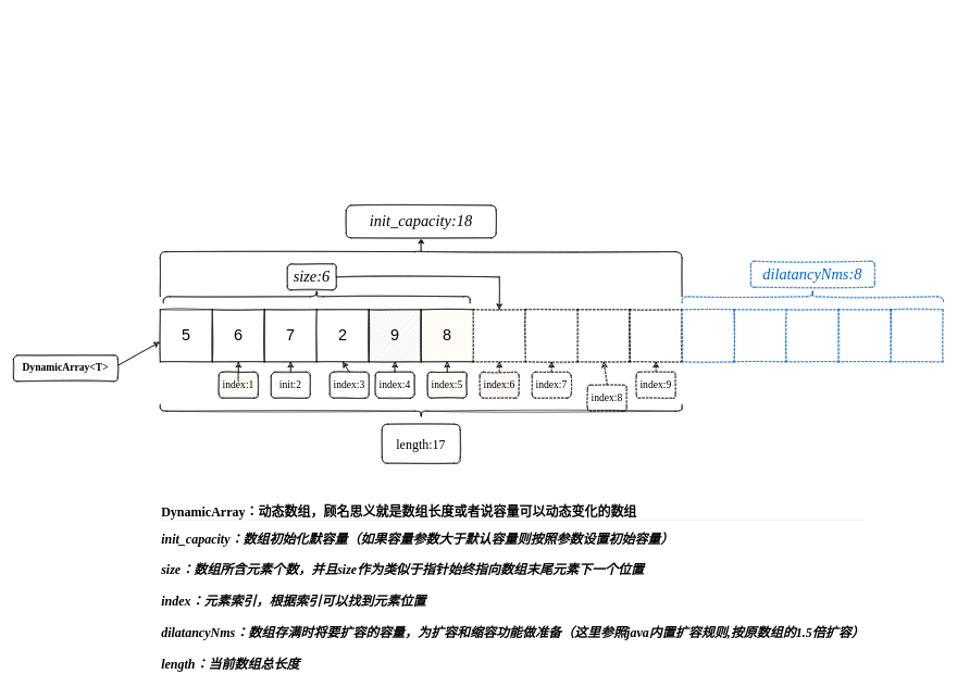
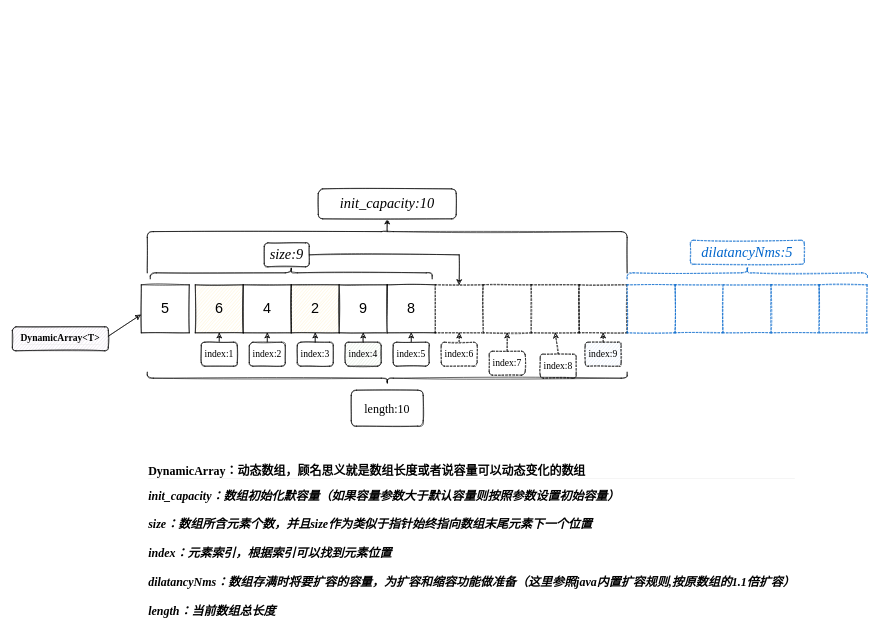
  <mxCell id="0" />
  <mxCell id="1" parent="0" />
- <mxCell id="2" value="5" style="whiteSpace=wrap;html=1;aspect=fixed;sketch=1;fontSize=24;shadow=0;" parent="1" vertex="1"><mxGeometry x="245" y="474.37" width="80" height="80" as="geometry" /></mxCell>
- <mxCell id="3" value="6" style="whiteSpace=wrap;html=1;aspect=fixed;sketch=1;fontSize=24;shadow=0;" parent="1" vertex="1"><mxGeometry x="325" y="474.37" width="80" height="80" as="geometry" /></mxCell>
- <mxCell id="4" value="7" style="whiteSpace=wrap;html=1;aspect=fixed;sketch=1;fontSize=24;shadow=0;" parent="1" vertex="1"><mxGeometry x="405" y="474.37" width="80" height="80" as="geometry" /></mxCell>
- <mxCell id="5" value="2" style="whiteSpace=wrap;html=1;aspect=fixed;sketch=1;fontSize=24;shadow=0;" parent="1" vertex="1"><mxGeometry x="485" y="474.37" width="80" height="80" as="geometry" /></mxCell>
- <mxCell id="6" value="9" style="whiteSpace=wrap;html=1;aspect=fixed;sketch=1;fontSize=24;shadow=0;fillColor=#d5e8d4;" parent="1" vertex="1"><mxGeometry x="565" y="474.37" width="80" height="80" as="geometry" /></mxCell>
- <mxCell id="7" value="8" style="whiteSpace=wrap;html=1;aspect=fixed;sketch=1;fontSize=24;shadow=0;fillColor=#fff2cc;" parent="1" vertex="1"><mxGeometry x="645" y="474.37" width="80" height="80" as="geometry" /></mxCell>
+ <mxCell id="2" value="5" style="whiteSpace=wrap;html=1;aspect=fixed;sketch=1;fontSize=24;shadow=0;" parent="1" vertex="1"><mxGeometry x="235" y="474.37" width="80" height="80" as="geometry" /></mxCell>
+ <mxCell id="3" value="6" style="whiteSpace=wrap;html=1;aspect=fixed;sketch=1;fontSize=24;shadow=0;fillColor=#fff2cc;" parent="1" vertex="1"><mxGeometry x="325" y="474.37" width="80" height="80" as="geometry" /></mxCell>
+ <mxCell id="4" value="4" style="whiteSpace=wrap;html=1;aspect=fixed;sketch=1;fontSize=24;shadow=0;" parent="1" vertex="1"><mxGeometry x="405" y="474.37" width="80" height="80" as="geometry" /></mxCell>
+ <mxCell id="5" value="2" style="whiteSpace=wrap;html=1;aspect=fixed;sketch=1;fontSize=24;shadow=0;fillColor=#fff2cc;" parent="1" vertex="1"><mxGeometry x="485" y="474.37" width="80" height="80" as="geometry" /></mxCell>
+ <mxCell id="6" value="9" style="whiteSpace=wrap;html=1;aspect=fixed;sketch=1;fontSize=24;shadow=0;" parent="1" vertex="1"><mxGeometry x="565" y="474.37" width="80" height="80" as="geometry" /></mxCell>
+ <mxCell id="7" value="8" style="whiteSpace=wrap;html=1;aspect=fixed;sketch=1;fontSize=24;shadow=0;" parent="1" vertex="1"><mxGeometry x="645" y="474.37" width="80" height="80" as="geometry" /></mxCell>
  <mxCell id="8" value="" style="whiteSpace=wrap;html=1;aspect=fixed;sketch=1;dashed=1;fontSize=24;shadow=0;" parent="1" vertex="1"><mxGeometry x="725" y="474.37" width="80" height="80" as="geometry" /></mxCell>
  <mxCell id="9" value="" style="whiteSpace=wrap;html=1;aspect=fixed;sketch=1;dashed=1;fontSize=24;shadow=0;" parent="1" vertex="1"><mxGeometry x="805" y="474.37" width="80" height="80" as="geometry" /></mxCell>
  <mxCell id="10" value="" style="whiteSpace=wrap;html=1;aspect=fixed;sketch=1;dashed=1;fontSize=24;shadow=0;" parent="1" vertex="1"><mxGeometry x="885" y="474.37" width="80" height="80" as="geometry" /></mxCell>
  <mxCell id="11" value="" style="whiteSpace=wrap;html=1;aspect=fixed;sketch=1;dashed=1;fontSize=24;shadow=0;" parent="1" vertex="1"><mxGeometry x="965" y="474.37" width="80" height="80" as="geometry" /></mxCell>
  <mxCell id="12" style="edgeStyle=orthogonalEdgeStyle;rounded=0;orthogonalLoop=1;jettySize=auto;html=1;fontFamily=Comic Sans MS;fontSize=24;fontColor=default;sketch=1;shadow=0;" parent="1" source="13" edge="1"><mxGeometry relative="1" as="geometry"><mxPoint x="645" y="364.37" as="targetPoint" /></mxGeometry></mxCell>
  <mxCell id="13" value="" style="shape=curlyBracket;whiteSpace=wrap;html=1;rounded=1;flipH=1;sketch=1;fontSize=24;rotation=-90;size=0;shadow=0;" parent="1" vertex="1"><mxGeometry x="610.63" y="20" width="68.75" height="800" as="geometry" /></mxCell>
- <mxCell id="14" value="&lt;font&gt;&lt;i&gt;init_capacity:18&lt;/i&gt;&lt;/font&gt;" style="rounded=1;whiteSpace=wrap;html=1;sketch=1;fontSize=24;fontColor=default;labelBackgroundColor=none;labelBorderColor=none;fontFamily=Comic Sans MS;shadow=0;" parent="1" vertex="1"><mxGeometry x="530" y="314.37" width="230" height="50" as="geometry" /></mxCell>
+ <mxCell id="14" value="&lt;font&gt;&lt;i&gt;init_capacity:10&lt;/i&gt;&lt;/font&gt;" style="rounded=1;whiteSpace=wrap;html=1;sketch=1;fontSize=24;fontColor=default;labelBackgroundColor=none;labelBorderColor=none;fontFamily=Comic Sans MS;shadow=0;" parent="1" vertex="1"><mxGeometry x="530" y="314.37" width="230" height="50" as="geometry" /></mxCell>
  <mxCell id="15" value="" style="shape=curlyBracket;whiteSpace=wrap;html=1;rounded=1;flipH=1;labelBackgroundColor=none;labelBorderColor=none;sketch=1;fontFamily=Comic Sans MS;fontSize=24;fontColor=default;rotation=-90;size=0.5;shadow=0;" parent="1" vertex="1"><mxGeometry x="475" y="219.37" width="20" height="470" as="geometry" /></mxCell>
  <mxCell id="16" value="" style="endArrow=classic;html=1;rounded=0;fontFamily=Comic Sans MS;fontSize=24;fontColor=default;exitX=0.5;exitY=0;exitDx=0;exitDy=0;entryX=0.5;entryY=1;entryDx=0;entryDy=0;sketch=1;shadow=0;" parent="1" edge="1"><mxGeometry width="50" height="50" relative="1" as="geometry"><mxPoint x="365" y="584.37" as="sourcePoint" /><mxPoint x="365" y="554.37" as="targetPoint" /></mxGeometry></mxCell>
  <mxCell id="17" value="" style="endArrow=classic;html=1;rounded=0;fontFamily=Comic Sans MS;fontSize=24;fontColor=default;exitX=0.5;exitY=0;exitDx=0;exitDy=0;entryX=0.5;entryY=1;entryDx=0;entryDy=0;startArrow=none;sketch=1;shadow=0;" parent="1" source="29" edge="1"><mxGeometry width="50" height="50" relative="1" as="geometry"><mxPoint x="445" y="638.37" as="sourcePoint" /><mxPoint x="445" y="554.37" as="targetPoint" /></mxGeometry></mxCell>
  <mxCell id="18" style="edgeStyle=orthogonalEdgeStyle;rounded=0;orthogonalLoop=1;jettySize=auto;html=1;fontFamily=Comic Sans MS;fontSize=24;fontColor=#000000;strokeColor=#000000;sketch=1;shadow=0;" parent="1" source="19" target="8" edge="1"><mxGeometry relative="1" as="geometry" /></mxCell>
- <mxCell id="19" value="&lt;i&gt;size:6&lt;/i&gt;" style="rounded=1;whiteSpace=wrap;html=1;sketch=1;fontSize=24;labelBackgroundColor=none;labelBorderColor=none;fontFamily=Comic Sans MS;shadow=0;fillColor=none;strokeColor=#000000;fontColor=#000000;" parent="1" vertex="1"><mxGeometry x="440" y="404.37" width="75" height="40" as="geometry" /></mxCell>
- <mxCell id="20" value="index:3" style="rounded=1;whiteSpace=wrap;html=1;labelBackgroundColor=none;labelBorderColor=none;sketch=1;fontFamily=Comic Sans MS;fontSize=16;fontColor=default;shadow=0;" parent="1" vertex="1"><mxGeometry x="505" y="570" width="60" height="40" as="geometry" /></mxCell>
+ <mxCell id="19" value="&lt;i&gt;size:9&lt;/i&gt;" style="rounded=1;whiteSpace=wrap;html=1;sketch=1;fontSize=24;labelBackgroundColor=none;labelBorderColor=none;fontFamily=Comic Sans MS;shadow=0;fillColor=none;strokeColor=#000000;fontColor=#000000;" parent="1" vertex="1"><mxGeometry x="440" y="404.37" width="75" height="40" as="geometry" /></mxCell>
+ <mxCell id="20" value="index:3" style="rounded=1;whiteSpace=wrap;html=1;labelBackgroundColor=none;labelBorderColor=none;sketch=1;fontFamily=Comic Sans MS;fontSize=16;fontColor=default;shadow=0;" parent="1" vertex="1"><mxGeometry x="495" y="570" width="60" height="40" as="geometry" /></mxCell>
  <mxCell id="21" value="" style="endArrow=classic;html=1;rounded=0;fontFamily=Comic Sans MS;fontSize=24;fontColor=default;exitX=0.5;exitY=0;exitDx=0;exitDy=0;entryX=0.5;entryY=1;entryDx=0;entryDy=0;sketch=1;shadow=0;" parent="1" source="20" edge="1"><mxGeometry width="50" height="50" relative="1" as="geometry"><mxPoint x="1005" y="714.37" as="sourcePoint" /><mxPoint x="525" y="554.37" as="targetPoint" /></mxGeometry></mxCell>
- <mxCell id="22" value="index:4" style="rounded=1;whiteSpace=wrap;html=1;labelBackgroundColor=none;labelBorderColor=none;sketch=1;fontFamily=Comic Sans MS;fontSize=16;fontColor=default;shadow=0;" parent="1" vertex="1"><mxGeometry x="575" y="570" width="60" height="40" as="geometry" /></mxCell>
+ <mxCell id="22" value="index:4" style="rounded=1;whiteSpace=wrap;html=1;labelBackgroundColor=none;labelBorderColor=none;sketch=1;fontFamily=Comic Sans MS;fontSize=16;fontColor=default;shadow=0;fillColor=#d5e8d4;" parent="1" vertex="1"><mxGeometry x="575" y="570" width="60" height="40" as="geometry" /></mxCell>
  <mxCell id="23" value="" style="endArrow=classic;html=1;rounded=0;fontFamily=Comic Sans MS;fontSize=24;fontColor=default;exitX=0.5;exitY=0;exitDx=0;exitDy=0;entryX=0.5;entryY=1;entryDx=0;entryDy=0;sketch=1;shadow=0;" parent="1" source="22" edge="1"><mxGeometry width="50" height="50" relative="1" as="geometry"><mxPoint x="1085" y="714.37" as="sourcePoint" /><mxPoint x="605" y="554.37" as="targetPoint" /></mxGeometry></mxCell>
  <mxCell id="24" value="" style="endArrow=classic;html=1;rounded=0;fontFamily=Comic Sans MS;fontSize=24;fontColor=default;exitX=0.5;exitY=0;exitDx=0;exitDy=0;entryX=0.5;entryY=1;entryDx=0;entryDy=0;sketch=1;shadow=0;" parent="1" source="25" edge="1"><mxGeometry width="50" height="50" relative="1" as="geometry"><mxPoint x="1165" y="714.37" as="sourcePoint" /><mxPoint x="685" y="554.37" as="targetPoint" /></mxGeometry></mxCell>
- <mxCell id="25" value="index:5" style="rounded=1;whiteSpace=wrap;html=1;labelBackgroundColor=none;labelBorderColor=none;sketch=1;fontFamily=Comic Sans MS;fontSize=16;fontColor=default;shadow=0;fillColor=#fff2cc;" parent="1" vertex="1"><mxGeometry x="655" y="570" width="60" height="40" as="geometry" /></mxCell>
+ <mxCell id="25" value="index:5" style="rounded=1;whiteSpace=wrap;html=1;labelBackgroundColor=none;labelBorderColor=none;sketch=1;fontFamily=Comic Sans MS;fontSize=16;fontColor=default;shadow=0;" parent="1" vertex="1"><mxGeometry x="655" y="570" width="60" height="40" as="geometry" /></mxCell>
  <mxCell id="26" value="" style="endArrow=classic;html=1;rounded=0;fontFamily=Comic Sans MS;fontSize=24;fontColor=default;entryX=-0.012;entryY=0.625;entryDx=0;entryDy=0;entryPerimeter=0;sketch=1;shadow=0;" parent="1" target="2" edge="1"><mxGeometry width="50" height="50" relative="1" as="geometry"><mxPoint x="180" y="560" as="sourcePoint" /><mxPoint x="810" y="554.37" as="targetPoint" /></mxGeometry></mxCell>
- <mxCell id="27" value="&lt;h1 style=&quot;box-sizing: border-box; break-after: avoid-page; break-inside: avoid; orphans: 4; margin-top: 1rem; margin-bottom: 1rem; position: relative; line-height: 1.2; cursor: text; border-bottom: 1px solid rgb(238, 238, 238); text-align: start; font-size: 16px;&quot; class=&quot;md-end-block md-heading md-focus&quot;&gt;DynamicArray&amp;lt;T&amp;gt;&lt;/h1&gt;" style="rounded=1;whiteSpace=wrap;html=1;labelBackgroundColor=none;labelBorderColor=none;sketch=1;fontFamily=Comic Sans MS;fontSize=24;fontColor=default;fillStyle=auto;fontStyle=0;shadow=0;" parent="1" vertex="1"><mxGeometry x="20" y="544.37" width="160" height="40" as="geometry" /></mxCell>
- <mxCell id="28" value="index:1" style="rounded=1;whiteSpace=wrap;html=1;labelBackgroundColor=none;labelBorderColor=none;sketch=1;fontFamily=Comic Sans MS;fontSize=16;fontColor=default;shadow=0;fillColor=#ffe6cc;" parent="1" vertex="1"><mxGeometry x="335" y="570" width="60" height="40" as="geometry" /></mxCell>
- <mxCell id="29" value="init:2" style="rounded=1;whiteSpace=wrap;html=1;labelBackgroundColor=none;labelBorderColor=none;sketch=1;fontFamily=Comic Sans MS;fontSize=16;fontColor=default;shadow=0;" parent="1" vertex="1"><mxGeometry x="415" y="570" width="60" height="40" as="geometry" /></mxCell>
+ <mxCell id="27" value="&lt;h1 style=&quot;box-sizing: border-box; break-after: avoid-page; break-inside: avoid; orphans: 4; margin-top: 1rem; margin-bottom: 1rem; position: relative; line-height: 1.2; cursor: text; border-bottom: 1px solid rgb(238, 238, 238); text-align: start; font-size: 16px;&quot; class=&quot;md-end-block md-heading md-focus&quot;&gt;DynamicArray&amp;lt;T&amp;gt;&lt;/h1&gt;" style="rounded=1;whiteSpace=wrap;html=1;labelBackgroundColor=none;labelBorderColor=none;sketch=1;fontFamily=Comic Sans MS;fontSize=24;fontColor=default;fillStyle=auto;fontStyle=0;shadow=0;fillColor=#e1d5e7;" parent="1" vertex="1"><mxGeometry x="20" y="544.37" width="160" height="40" as="geometry" /></mxCell>
+ <mxCell id="28" value="index:1" style="rounded=1;whiteSpace=wrap;html=1;labelBackgroundColor=none;labelBorderColor=none;sketch=1;fontFamily=Comic Sans MS;fontSize=16;fontColor=default;shadow=0;" parent="1" vertex="1"><mxGeometry x="335" y="570" width="60" height="40" as="geometry" /></mxCell>
+ <mxCell id="29" value="index:2" style="rounded=1;whiteSpace=wrap;html=1;labelBackgroundColor=none;labelBorderColor=none;sketch=1;fontFamily=Comic Sans MS;fontSize=16;fontColor=default;shadow=0;" parent="1" vertex="1"><mxGeometry x="415" y="570" width="60" height="40" as="geometry" /></mxCell>
  <mxCell id="30" value="" style="endArrow=classic;html=1;rounded=0;fontFamily=Comic Sans MS;fontSize=24;fontColor=default;exitX=0.5;exitY=0;exitDx=0;exitDy=0;entryX=0.5;entryY=1;entryDx=0;entryDy=0;dashed=1;sketch=1;shadow=0;" parent="1" source="31" edge="1"><mxGeometry width="50" height="50" relative="1" as="geometry"><mxPoint x="1245" y="714.37" as="sourcePoint" /><mxPoint x="765" y="554.37" as="targetPoint" /></mxGeometry></mxCell>
- <mxCell id="31" value="index:6" style="rounded=1;whiteSpace=wrap;html=1;labelBackgroundColor=none;labelBorderColor=none;sketch=1;fontFamily=Comic Sans MS;fontSize=16;fontColor=default;dashed=1;shadow=0;horizontal=1;fillColor=#f8cecc;" parent="1" vertex="1"><mxGeometry x="735" y="570" width="60" height="40" as="geometry" /></mxCell>
+ <mxCell id="31" value="index:6" style="rounded=1;whiteSpace=wrap;html=1;labelBackgroundColor=none;labelBorderColor=none;sketch=1;fontFamily=Comic Sans MS;fontSize=16;fontColor=default;dashed=1;shadow=0;horizontal=1;" parent="1" vertex="1"><mxGeometry x="735" y="570" width="60" height="40" as="geometry" /></mxCell>
  <mxCell id="32" value="" style="endArrow=classic;html=1;rounded=0;fontFamily=Comic Sans MS;fontSize=24;fontColor=default;exitX=0.5;exitY=0;exitDx=0;exitDy=0;entryX=0.5;entryY=1;entryDx=0;entryDy=0;dashed=1;sketch=1;shadow=0;" parent="1" source="33" edge="1"><mxGeometry width="50" height="50" relative="1" as="geometry"><mxPoint x="1325" y="714.37" as="sourcePoint" /><mxPoint x="845" y="554.37" as="targetPoint" /></mxGeometry></mxCell>
- <mxCell id="33" value="index:7" style="rounded=1;whiteSpace=wrap;html=1;labelBackgroundColor=none;labelBorderColor=none;sketch=1;fontFamily=Comic Sans MS;fontSize=16;fontColor=default;dashed=1;shadow=0;" parent="1" vertex="1"><mxGeometry x="815" y="570" width="60" height="40" as="geometry" /></mxCell>
+ <mxCell id="33" value="index:7" style="rounded=1;whiteSpace=wrap;html=1;labelBackgroundColor=none;labelBorderColor=none;sketch=1;fontFamily=Comic Sans MS;fontSize=16;fontColor=default;dashed=1;shadow=0;" parent="1" vertex="1"><mxGeometry x="815" y="585" width="60" height="40" as="geometry" /></mxCell>
  <mxCell id="34" value="" style="endArrow=classic;html=1;rounded=0;fontFamily=Comic Sans MS;fontSize=24;fontColor=default;exitX=0.5;exitY=0;exitDx=0;exitDy=0;entryX=0.5;entryY=1;entryDx=0;entryDy=0;dashed=1;sketch=1;shadow=0;" parent="1" source="35" edge="1"><mxGeometry width="50" height="50" relative="1" as="geometry"><mxPoint x="1405" y="714.37" as="sourcePoint" /><mxPoint x="925" y="554.37" as="targetPoint" /></mxGeometry></mxCell>
  <mxCell id="35" value="index:8" style="rounded=1;whiteSpace=wrap;html=1;labelBackgroundColor=none;labelBorderColor=none;sketch=1;fontFamily=Comic Sans MS;fontSize=16;fontColor=default;dashed=1;shadow=0;" parent="1" vertex="1"><mxGeometry x="900" y="590" width="60" height="40" as="geometry" /></mxCell>
  <mxCell id="36" value="" style="endArrow=classic;html=1;rounded=0;fontFamily=Comic Sans MS;fontSize=24;fontColor=default;exitX=0.5;exitY=0;exitDx=0;exitDy=0;entryX=0.5;entryY=1;entryDx=0;entryDy=0;dashed=1;sketch=1;shadow=0;" parent="1" source="37" edge="1"><mxGeometry width="50" height="50" relative="1" as="geometry"><mxPoint x="1485" y="714.37" as="sourcePoint" /><mxPoint x="1005" y="554.37" as="targetPoint" /></mxGeometry></mxCell>
- <mxCell id="37" value="index:9" style="rounded=1;whiteSpace=wrap;html=1;labelBackgroundColor=none;labelBorderColor=none;sketch=1;fontFamily=Comic Sans MS;fontSize=16;fontColor=default;dashed=1;shadow=0;" parent="1" vertex="1"><mxGeometry x="975" y="570" width="60" height="40" as="geometry" /></mxCell>
- <mxCell id="38" value="&lt;h1 style=&quot;box-sizing: border-box; break-after: avoid-page; break-inside: avoid; orphans: 4; margin-top: 1rem; margin-bottom: 1rem; position: relative; line-height: 1.2; cursor: text; border-bottom: 1px solid rgb(238, 238, 238); font-size: 20px;&quot; class=&quot;md-end-block md-heading md-focus&quot;&gt;DynamicArray：动态数组，顾名思义就是数组长度或者说容量可以动态变化的数组&lt;/h1&gt;&lt;div style=&quot;font-size: 20px;&quot;&gt;&lt;i style=&quot;font-size: 20px;&quot;&gt;&lt;b&gt;init_capacity：数组初始化默容量（如果容量参数大于默认容量则按照参数设置初始容量）&lt;/b&gt;&lt;/i&gt;&lt;/div&gt;&lt;div style=&quot;font-size: 20px;&quot;&gt;&lt;i style=&quot;font-size: 20px;&quot;&gt;&lt;b&gt;&lt;br&gt;&lt;/b&gt;&lt;/i&gt;&lt;/div&gt;&lt;div style=&quot;font-size: 20px;&quot;&gt;&lt;i&gt;&lt;b&gt;size：数组所含元素个数，并且size作为类似于指针始终指向数组末尾元素下一个位置&lt;/b&gt;&lt;/i&gt;&lt;i style=&quot;font-size: 20px;&quot;&gt;&lt;b&gt;&lt;br&gt;&lt;/b&gt;&lt;/i&gt;&lt;/div&gt;&lt;div style=&quot;font-size: 20px;&quot;&gt;&lt;i&gt;&lt;b&gt;&lt;br&gt;&lt;/b&gt;&lt;/i&gt;&lt;/div&gt;&lt;div style=&quot;font-size: 20px;&quot;&gt;&lt;i&gt;&lt;b&gt;index：元素索引，根据索引可以找到元素位置&lt;/b&gt;&lt;/i&gt;&lt;/div&gt;&lt;div style=&quot;font-size: 20px;&quot;&gt;&lt;i&gt;&lt;b&gt;&lt;br&gt;&lt;/b&gt;&lt;/i&gt;&lt;/div&gt;&lt;div style=&quot;&quot;&gt;&lt;i style=&quot;&quot;&gt;&lt;b&gt;dilatancyNms：数组存满时将要扩容的容量，为扩容和缩容功能做准备（这里参照java内置扩容规则,按原数组的1.5倍扩容）&lt;/b&gt;&lt;/i&gt;&lt;/div&gt;&lt;br&gt;&lt;div style=&quot;&quot;&gt;&lt;i style=&quot;background-color: initial;&quot;&gt;&lt;b&gt;length：当前数组总长度&lt;/b&gt;&lt;/i&gt;&lt;br&gt;&lt;/div&gt;" style="rounded=0;whiteSpace=wrap;html=1;shadow=0;glass=0;dashed=1;labelBackgroundColor=none;labelBorderColor=none;sketch=1;fillStyle=auto;strokeColor=none;fontFamily=Comic Sans MS;fontSize=20;fontColor=default;fillColor=none;gradientColor=none;labelPosition=center;verticalLabelPosition=middle;align=left;verticalAlign=top;" parent="1" vertex="1"><mxGeometry x="245" y="750" width="1195" height="300" as="geometry" /></mxCell>
+ <mxCell id="37" value="index:9" style="rounded=1;whiteSpace=wrap;html=1;labelBackgroundColor=none;labelBorderColor=none;sketch=1;fontFamily=Comic Sans MS;fontSize=16;fontColor=default;dashed=1;shadow=0;fillColor=#dae8fc;" parent="1" vertex="1"><mxGeometry x="975" y="570" width="60" height="40" as="geometry" /></mxCell>
+ <mxCell id="38" value="&lt;h1 style=&quot;box-sizing: border-box; break-after: avoid-page; break-inside: avoid; orphans: 4; margin-top: 1rem; margin-bottom: 1rem; position: relative; line-height: 1.2; cursor: text; border-bottom: 1px solid rgb(238, 238, 238); font-size: 20px;&quot; class=&quot;md-end-block md-heading md-focus&quot;&gt;DynamicArray：动态数组，顾名思义就是数组长度或者说容量可以动态变化的数组&lt;/h1&gt;&lt;div style=&quot;font-size: 20px;&quot;&gt;&lt;i style=&quot;font-size: 20px;&quot;&gt;&lt;b&gt;init_capacity：数组初始化默容量（如果容量参数大于默认容量则按照参数设置初始容量）&lt;/b&gt;&lt;/i&gt;&lt;/div&gt;&lt;div style=&quot;font-size: 20px;&quot;&gt;&lt;i style=&quot;font-size: 20px;&quot;&gt;&lt;b&gt;&lt;br&gt;&lt;/b&gt;&lt;/i&gt;&lt;/div&gt;&lt;div style=&quot;font-size: 20px;&quot;&gt;&lt;i&gt;&lt;b&gt;size：数组所含元素个数，并且size作为类似于指针始终指向数组末尾元素下一个位置&lt;/b&gt;&lt;/i&gt;&lt;i style=&quot;font-size: 20px;&quot;&gt;&lt;b&gt;&lt;br&gt;&lt;/b&gt;&lt;/i&gt;&lt;/div&gt;&lt;div style=&quot;font-size: 20px;&quot;&gt;&lt;i&gt;&lt;b&gt;&lt;br&gt;&lt;/b&gt;&lt;/i&gt;&lt;/div&gt;&lt;div style=&quot;font-size: 20px;&quot;&gt;&lt;i&gt;&lt;b&gt;index：元素索引，根据索引可以找到元素位置&lt;/b&gt;&lt;/i&gt;&lt;/div&gt;&lt;div style=&quot;font-size: 20px;&quot;&gt;&lt;i&gt;&lt;b&gt;&lt;br&gt;&lt;/b&gt;&lt;/i&gt;&lt;/div&gt;&lt;div style=&quot;&quot;&gt;&lt;i style=&quot;&quot;&gt;&lt;b&gt;dilatancyNms：数组存满时将要扩容的容量，为扩容和缩容功能做准备（这里参照java内置扩容规则,按原数组的1.1倍扩容）&lt;/b&gt;&lt;/i&gt;&lt;/div&gt;&lt;br&gt;&lt;div style=&quot;&quot;&gt;&lt;i style=&quot;background-color: initial;&quot;&gt;&lt;b&gt;length：当前数组总长度&lt;/b&gt;&lt;/i&gt;&lt;br&gt;&lt;/div&gt;" style="rounded=0;whiteSpace=wrap;html=1;shadow=0;glass=0;dashed=1;labelBackgroundColor=none;labelBorderColor=none;sketch=1;fillStyle=auto;strokeColor=none;fontFamily=Comic Sans MS;fontSize=20;fontColor=default;fillColor=none;gradientColor=none;labelPosition=center;verticalLabelPosition=middle;align=left;verticalAlign=top;" parent="1" vertex="1"><mxGeometry x="245" y="750" width="1195" height="300" as="geometry" /></mxCell>
  <mxCell id="39" value="" style="whiteSpace=wrap;html=1;aspect=fixed;sketch=1;dashed=1;fontSize=24;strokeColor=#0066CC;shadow=0;" parent="1" vertex="1"><mxGeometry x="1045" y="474.37" width="80" height="80" as="geometry" /></mxCell>
  <mxCell id="40" value="" style="whiteSpace=wrap;html=1;aspect=fixed;sketch=1;dashed=1;fontSize=24;strokeColor=#0066CC;shadow=0;" parent="1" vertex="1"><mxGeometry x="1125" y="474.37" width="80" height="80" as="geometry" /></mxCell>
  <mxCell id="41" value="" style="whiteSpace=wrap;html=1;aspect=fixed;sketch=1;dashed=1;fontSize=24;strokeColor=#0066CC;shadow=0;" parent="1" vertex="1"><mxGeometry x="1205" y="474.37" width="80" height="80" as="geometry" /></mxCell>
  <mxCell id="42" value="" style="whiteSpace=wrap;html=1;aspect=fixed;sketch=1;dashed=1;fontSize=24;strokeColor=#0066CC;shadow=0;" parent="1" vertex="1"><mxGeometry x="1285" y="474.37" width="80" height="80" as="geometry" /></mxCell>
  <mxCell id="43" value="" style="whiteSpace=wrap;html=1;aspect=fixed;sketch=1;dashed=1;fontSize=24;strokeColor=#0066CC;shadow=0;" parent="1" vertex="1"><mxGeometry x="1365" y="474.37" width="80" height="80" as="geometry" /></mxCell>
  <mxCell id="44" value="" style="shape=curlyBracket;whiteSpace=wrap;html=1;rounded=1;flipH=1;dashed=1;labelBackgroundColor=none;labelBorderColor=none;sketch=1;fontFamily=Comic Sans MS;fontSize=24;fontColor=default;rotation=-90;size=0.5;shadow=0;strokeColor=#0066CC;" parent="1" vertex="1"><mxGeometry x="1235.31" y="254.05" width="20" height="400.63" as="geometry" /></mxCell>
- <mxCell id="45" value="&lt;i&gt;dilatancyNms:8&lt;/i&gt;" style="rounded=1;whiteSpace=wrap;html=1;dashed=1;sketch=1;fontSize=24;fontColor=#0066CC;labelBackgroundColor=none;labelBorderColor=none;fontFamily=Comic Sans MS;shadow=0;strokeColor=#0066CC;" parent="1" vertex="1"><mxGeometry x="1150.31" y="400" width="190" height="40" as="geometry" /></mxCell>
+ <mxCell id="45" value="&lt;i&gt;dilatancyNms:5&lt;/i&gt;" style="rounded=1;whiteSpace=wrap;html=1;dashed=1;sketch=1;fontSize=24;fontColor=#0066CC;labelBackgroundColor=none;labelBorderColor=none;fontFamily=Comic Sans MS;shadow=0;strokeColor=#0066CC;" parent="1" vertex="1"><mxGeometry x="1150.31" y="400" width="190" height="40" as="geometry" /></mxCell>
  <mxCell id="46" value="" style="shape=curlyBracket;whiteSpace=wrap;html=1;rounded=1;flipH=1;strokeColor=#000000;fontColor=#0066CC;fillColor=none;rotation=90;size=0.5;sketch=1;" vertex="1" parent="1"><mxGeometry x="635.01" y="230" width="20" height="800" as="geometry" /></mxCell>
- <mxCell id="47" value="length:17" style="rounded=1;whiteSpace=wrap;html=1;sketch=1;strokeColor=#000000;fontColor=#000000;fillColor=none;fontSize=20;fontFamily=Comic Sans MS;" vertex="1" parent="1"><mxGeometry x="585" y="650" width="120" height="60" as="geometry" /></mxCell>
+ <mxCell id="47" value="length:10" style="rounded=1;whiteSpace=wrap;html=1;sketch=1;strokeColor=#000000;fontColor=#000000;fillColor=none;fontSize=20;fontFamily=Comic Sans MS;" vertex="1" parent="1"><mxGeometry x="585" y="650" width="120" height="60" as="geometry" /></mxCell>
